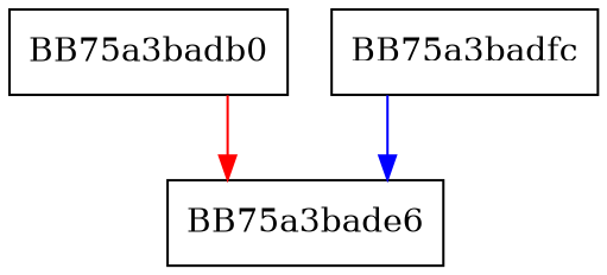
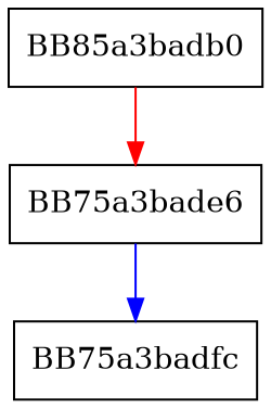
  digraph {
    splines=ortho
    node [shape=box]
-   BB75a3badb0
+   BB75a3badb0 [label=BB85a3badb0]
    BB75a3bade6
    BB75a3badfc
    BB75a3badb0 -> BB75a3bade6 [color=red]
-   BB75a3badfc -> BB75a3bade6 [color=blue]
+   BB75a3bade6 -> BB75a3badfc [color=blue]
  }
